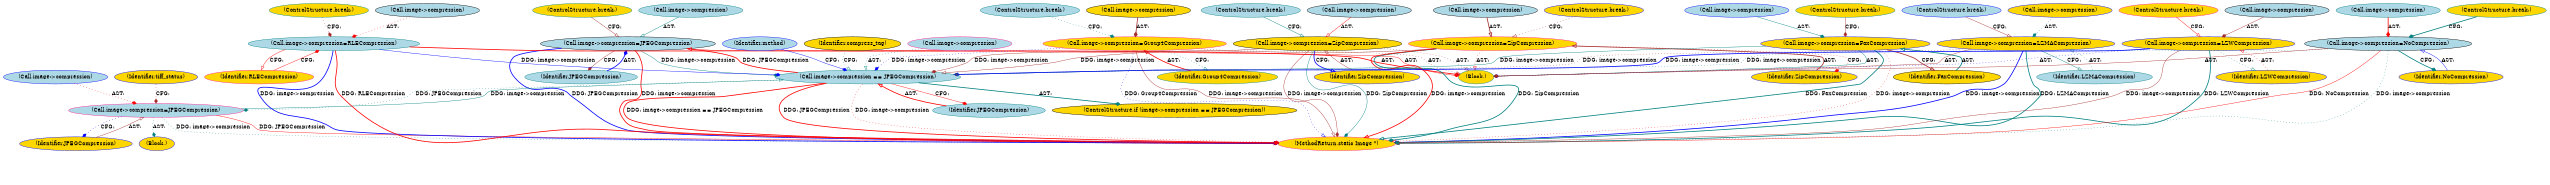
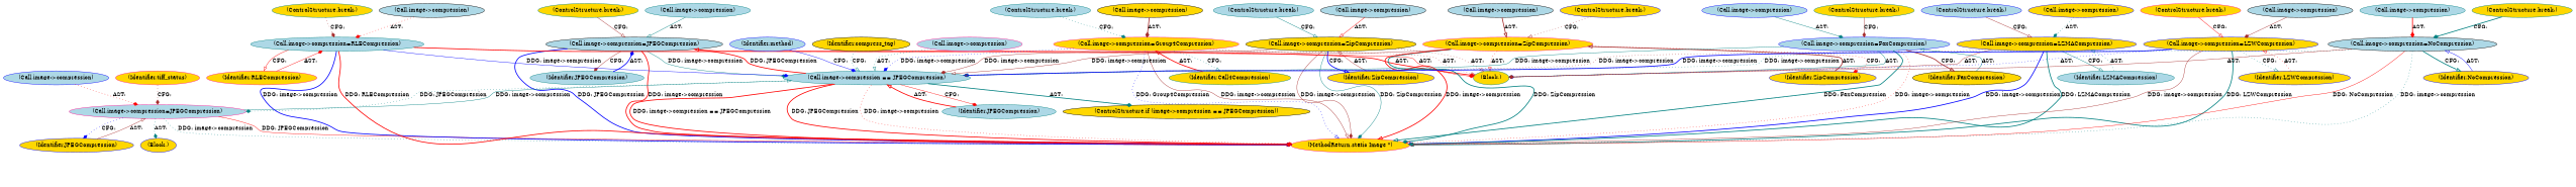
  digraph {
    node [color=blue fillcolor=gold style=filled]
    edge [arrowhead=onormal color=teal style=solid]
    n1 [color=black fillcolor=lightblue label="(Call,image->compression=JPEGCompression)"]
    n2 [color=teal fillcolor=lightblue label="(Call,image->compression == JPEGCompression)"]
    n3 [color=deeppink label="(MethodReturn,static Image *)"]
    n4 [color=teal label="(Block,)"]
    n5 [color=teal fillcolor=lightblue label="(Identifier,JPEGCompression)"]
    n6 [color=deeppink fillcolor=lightblue label="(Call,image->compression=JPEGCompression)"]
    n7 [color=black label="(ControlStructure,if (image->compression == JPEGCompression))"]
    n8 [color=teal fillcolor=lightblue label="(Identifier,JPEGCompression)"]
    n9 [label="(Identifier,JPEGCompression)"]
    n10 [label="(Block,)"]
    n11 [color=teal fillcolor=lightblue label="(Call,image->compression=RLECompression)"]
    n12 [color=deeppink label="(Identifier,RLECompression)"]
    n13 [color=deeppink label="(Call,image->compression=Group4Compression)"]
-   n14 [color=teal label="(Identifier,Group4Compression)"]
+   n14 [color=teal label="(Identifier,Call4Compression)"]
    n15 [color=black label="(Call,image->compression=ZipCompression)"]
    n16 [label="(Identifier,ZipCompression)"]
    n17 [color=deeppink label="(Call,image->compression=ZipCompression)"]
    n18 [label="(Identifier,ZipCompression)"]
-   n19 [label="(Call,image->compression=FaxCompression)"]
+   n19 [fillcolor=lightblue label="(Call,image->compression=FaxCompression)"]
    n20 [color=black label="(Identifier,FaxCompression)"]
    n21 [label="(Call,image->compression=LZMACompression)"]
    n22 [color=teal fillcolor=lightblue label="(Identifier,LZMACompression)"]
    n23 [label="(Call,image->compression=LZWCompression)"]
    n24 [label="(Identifier,LZWCompression)"]
    n25 [color=black fillcolor=lightblue label="(Call,image->compression=NoCompression)"]
    n26 [label="(Identifier,NoCompression)"]
    n27 [color=black fillcolor=lightblue label="(Call,image->compression)"]
    n28 [color=black label="(Identifier,compress_tag)"]
    n29 [color=deeppink label="(ControlStructure,break;)"]
    n30 [fillcolor=lightblue label="(ControlStructure,break;)"]
    n31 [color=teal fillcolor=lightblue label="(ControlStructure,break;)"]
    n32 [fillcolor=lightblue label="(Call,image->compression)"]
    n33 [fillcolor=lightblue label="(Call,image->compression)"]
    n34 [label="(Call,image->compression)"]
    n35 [color=deeppink fillcolor=lightblue label="(Call,image->compression)"]
    n36 [color=teal label="(ControlStructure,break;)"]
    n37 [color=teal label="(ControlStructure,break;)"]
    n38 [color=black fillcolor=lightblue label="(Call,image->compression)"]
    n39 [color=teal fillcolor=lightblue label="(ControlStructure,break;)"]
    n40 [color=teal label="(ControlStructure,break;)"]
    n41 [color=black fillcolor=lightblue label="(Call,image->compression)"]
    n42 [fillcolor=lightblue label="(Identifier,method)"]
    n43 [label="(ControlStructure,break;)"]
    n44 [color=black fillcolor=lightblue label="(Call,image->compression)"]
    n45 [color=teal fillcolor=lightblue label="(Call,image->compression)"]
-   n46 [label="(Identifier,tiff_status)"]
+   n46 [color=deeppink label="(Identifier,tiff_status)"]
    n47 [color=teal fillcolor=lightblue label="(Call,image->compression)"]
    n48 [color=black label="(Call,image->compression)"]
    n49 [color=teal label="(ControlStructure,break;)"]
    n1 -> n2 [arrowhead=diamond label="DDG: image->compression"]
    n1 -> n3 [color=red label="DDG: image->compression" style=bold]
    n1 -> n3 [color=blue label="DDG: JPEGCompression" style=bold]
    n1 -> n4 [arrowhead=diamond color=red label="AST: "]
    n1 -> n5 [arrowhead=diamond color=brown label="CFG: "]
    n2 -> n1 [color=red label="DDG: JPEGCompression" style=bold]
    n2 -> n3 [arrowhead=diamond color=red label="DDG: image->compression" style=dotted]
    n2 -> n3 [color=red label="DDG: image->compression == JPEGCompression" style=bold]
    n2 -> n3 [arrowhead=diamond color=red label="DDG: JPEGCompression" style=bold]
    n2 -> n6 [arrowhead=diamond label="DDG: JPEGCompression" style=dotted]
    n2 -> n7 [arrowhead=diamond label="AST: " style=bold]
    n2 -> n8 [arrowhead=diamond color=red label="CFG: "]
    n5 -> n1 [arrowhead=diamond color=blue label="AST: " style=bold]
    n6 -> n2 [label="DDG: image->compression"]
    n6 -> n3 [label="DDG: image->compression" style=dotted]
    n6 -> n3 [color=red label="DDG: JPEGCompression"]
    n6 -> n9 [arrowhead=diamond color=blue label="CFG: " style=dotted]
    n6 -> n10 [arrowhead=diamond label="AST: " style=dotted]
    n8 -> n2 [color=red label="AST: " style=bold]
    n9 -> n6 [color=brown label="AST: "]
    n11 -> n2 [arrowhead=diamond color=blue label="DDG: image->compression"]
    n11 -> n3 [arrowhead=diamond color=blue label="DDG: image->compression" style=bold]
    n11 -> n3 [arrowhead=diamond color=red label="DDG: RLECompression" style=bold]
    n11 -> n4 [arrowhead=diamond color=red label="AST: " style=bold]
    n11 -> n12 [color=red label="CFG: "]
-   n12 -> n11 [arrowhead=diamond color=red label="CFG: "]
+   n12 -> n11 [arrowhead=diamond color=red label="AST: "]
    n13 -> n2 [arrowhead=diamond color=blue label="DDG: image->compression" style=dotted]
    n13 -> n3 [color=blue label="DDG: Group4Compression" style=dotted]
    n13 -> n3 [color=brown label="DDG: image->compression"]
    n13 -> n4 [color=brown label="AST: " style=dotted]
    n13 -> n14 [label="CFG: " style=dotted]
    n14 -> n13 [color=red label="AST: " style=bold]
    n15 -> n2 [arrowhead=diamond color=brown label="DDG: image->compression"]
    n15 -> n3 [arrowhead=diamond label="DDG: ZipCompression"]
    n15 -> n3 [arrowhead=diamond color=brown label="DDG: image->compression"]
    n15 -> n4 [color=brown label="AST: " style=dotted]
    n15 -> n16 [color=blue label="CFG: " style=bold]
    n16 -> n15 [color=brown label="AST: "]
    n17 -> n2 [color=brown label="DDG: image->compression"]
    n17 -> n3 [arrowhead=diamond label="DDG: ZipCompression" style=bold]
    n17 -> n3 [color=red label="DDG: image->compression" style=bold]
    n17 -> n4 [color=red label="AST: " style=dotted]
    n17 -> n18 [arrowhead=diamond color=red label="CFG: " style=dotted]
    n18 -> n17 [color=brown label="AST: " style=bold]
    n19 -> n2 [arrowhead=diamond label="DDG: image->compression"]
    n19 -> n3 [label="DDG: FaxCompression" style=bold]
    n19 -> n3 [color=red label="DDG: image->compression" style=dotted]
    n19 -> n4 [arrowhead=diamond label="AST: "]
    n19 -> n20 [color=brown label="CFG: " style=bold]
-   n20 -> n19 [label="AST: " style=bold]
+   n20 -> n19 [label="AST: "]
    n21 -> n2 [arrowhead=diamond color=brown label="DDG: image->compression" style=dotted]
    n21 -> n3 [arrowhead=diamond color=blue label="DDG: image->compression" style=bold]
    n21 -> n3 [label="DDG: LZMACompression" style=bold]
    n21 -> n4 [arrowhead=diamond color=brown label="AST: "]
    n21 -> n22 [label="CFG: "]
    n22 -> n21 [label="AST: " style=dotted]
    n23 -> n2 [color=blue label="DDG: image->compression" style=bold]
    n23 -> n3 [color=brown label="DDG: image->compression"]
    n23 -> n3 [label="DDG: LZWCompression" style=bold]
    n23 -> n4 [color=blue label="AST: " style=dotted]
    n23 -> n24 [label="CFG: " style=dotted]
    n24 -> n23 [color=red label="AST: " style=dotted]
    n25 -> n2 [label="DDG: image->compression" style=dotted]
    n25 -> n3 [arrowhead=diamond color=red label="DDG: NoCompression"]
    n25 -> n3 [arrowhead=diamond label="DDG: image->compression" style=dotted]
    n25 -> n4 [arrowhead=diamond color=brown label="AST: "]
-   n25 -> n26 [arrowhead=diamond label="CFG: " style=bold]
+   n25 -> n26 [label="CFG: " style=bold]
    n26 -> n25 [color=blue label="AST: "]
    n27 -> n17 [color=brown label="AST: " style=bold]
    n28 -> n2 [label="CFG: " style=dotted]
    n29 -> n23 [color=red label="CFG: "]
    n30 -> n21 [color=brown label="CFG: "]
    n31 -> n15 [label="CFG: "]
    n32 -> n6 [arrowhead=diamond color=red label="AST: " style=dotted]
    n33 -> n19 [arrowhead=diamond label="AST: "]
    n34 -> n21 [arrowhead=diamond label="AST: " style=dotted]
    n35 -> n2 [label="AST: " style=dotted]
    n36 -> n1 [color=brown label="CFG: "]
    n37 -> n11 [arrowhead=diamond color=brown label="CFG: " style=dotted]
    n38 -> n15 [color=red label="AST: "]
    n39 -> n13 [arrowhead=diamond label="CFG: " style=dotted]
    n40 -> n19 [arrowhead=diamond color=brown label="CFG: "]
    n41 -> n11 [arrowhead=diamond color=red label="AST: " style=dotted]
    n42 -> n2 [arrowhead=diamond color=blue label="CFG: "]
    n43 -> n17 [color=brown label="CFG: " style=dotted]
    n44 -> n23 [arrowhead=diamond color=brown label="AST: "]
    n45 -> n25 [arrowhead=diamond color=red label="AST: " style=bold]
    n46 -> n6 [arrowhead=diamond color=brown label="CFG: " style=dotted]
    n47 -> n1 [label="AST: "]
    n48 -> n13 [arrowhead=diamond color=brown label="AST: " style=bold]
    n49 -> n25 [arrowhead=diamond label="CFG: " style=bold]
  }
